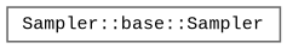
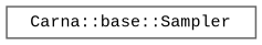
  digraph {
    rankdir=LR
    fontname="Liberation Mono"
-   n1 [color=grey40 fillcolor=white fontname="Liberation Mono" fontsize=10 height=0.2 label="Sampler::base::Sampler" shape=box style=filled width=0.4]
+   n1 [color=grey40 fillcolor=white fontname="Liberation Mono" fontsize=10 height=0.2 label="Carna::base::Sampler" shape=box style=filled width=0.4]
  }
